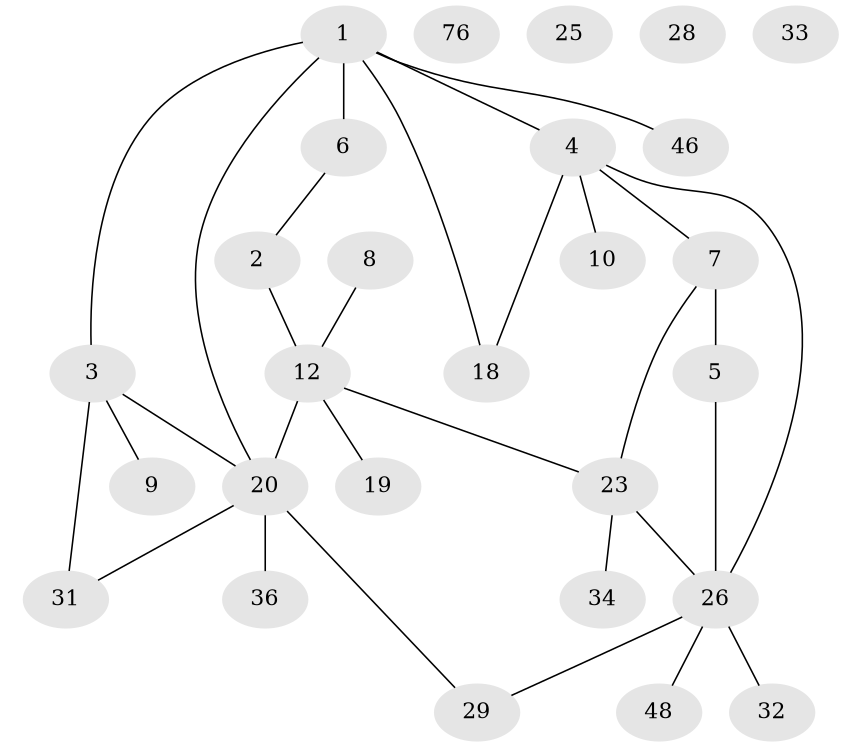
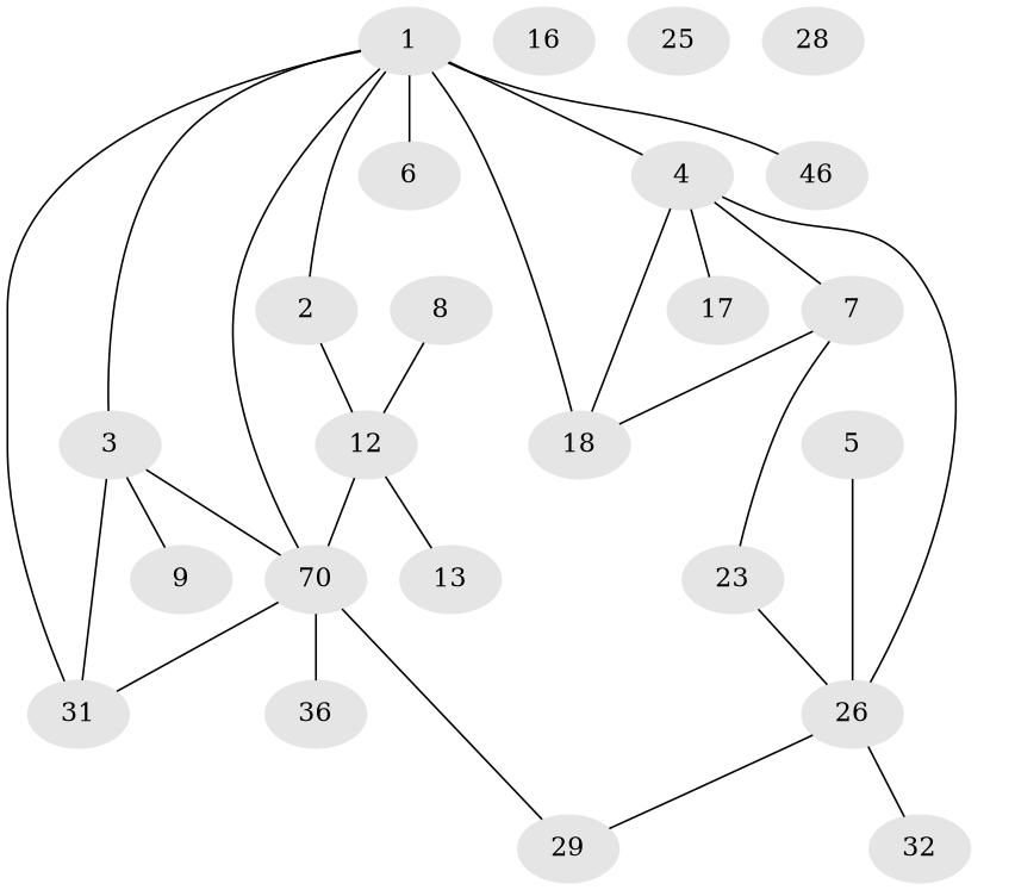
  graph {
    node [color=gray90 style=filled]
    1 [super="+14+11"]
    2
    3 [super="+30"]
    4 [super="+10+19"]
    6
    18 [super="+51"]
-   20 [super="+54+21"]
+   20 [super="+54+21" label=70]
    31 [super="+40"]
    46 [super="+53"]
    12 [super="+15+41+45"]
    9 [super="+22"]
    7
-   17 [super="+37" label=10]
+   17 [super="+37"]
    26 [super="+38"]
    23 [super="+44"]
-   13 [label=19]
+   13
    29
    36
    32
-   48 [super="+50"]
    5
-   34
    8
-   16 [label=76]
+   16
    25
    28 [super="+52+42+35"]
-   33 [super="+43"]
-   6 -- 2
+   1 -- 2
    1 -- 3
    1 -- 4
    1 -- 6
    1 -- 18 [weight=2]
    1 -- 20
+   1 -- 31
    1 -- 46
    2 -- 12
    3 -- 20
    3 -- 31
    3 -- 9
    4 -- 18
    4 -- 7
    4 -- 17
    4 -- 26
    20 -- 31
    20 -- 29
    20 -- 36
    12 -- 20 [weight=2]
-   12 -- 23
    12 -- 13
-   7 -- 5
+   7 -- 18
    7 -- 23
    26 -- 29
    26 -- 32
-   26 -- 48
    23 -- 26
-   23 -- 34
    5 -- 26
    8 -- 12
  }
